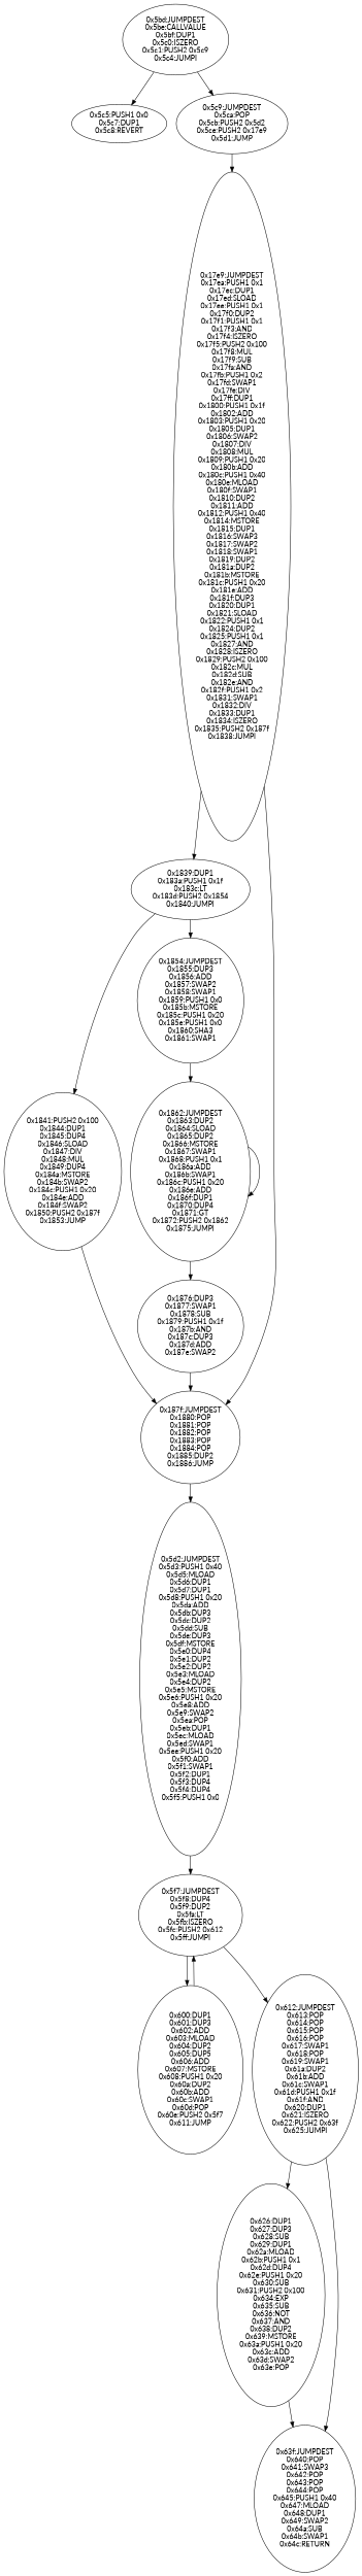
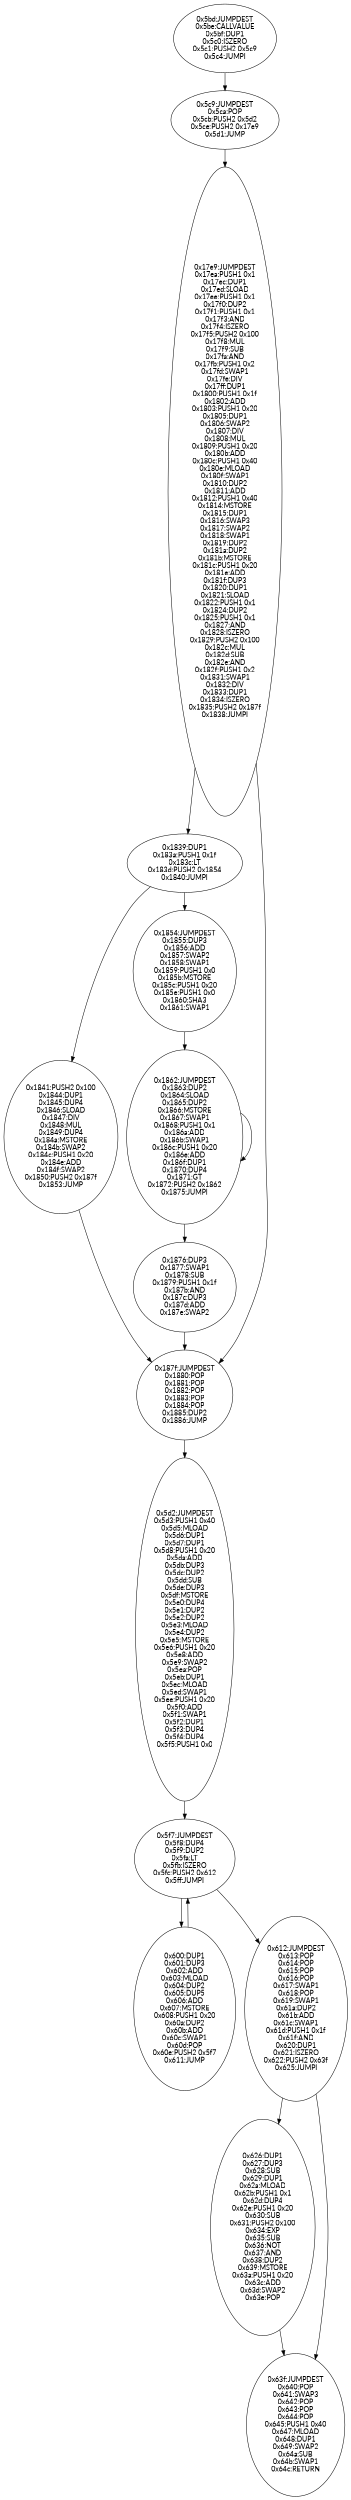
  digraph {
    fontname=Lato
    node [fontname=Lato]
    edge [fontname=Lato]
    n1 [label="0x5bd:JUMPDEST\n0x5be:CALLVALUE\n0x5bf:DUP1\n0x5c0:ISZERO\n0x5c1:PUSH2 0x5c9\n0x5c4:JUMPI"]
-   n2 [label="0x5c5:PUSH1 0x0\n0x5c7:DUP1\n0x5c8:REVERT"]
    n3 [label="0x5c9:JUMPDEST\n0x5ca:POP\n0x5cb:PUSH2 0x5d2\n0x5ce:PUSH2 0x17e9\n0x5d1:JUMP"]
    n4 [label="0x17e9:JUMPDEST\n0x17ea:PUSH1 0x1\n0x17ec:DUP1\n0x17ed:SLOAD\n0x17ee:PUSH1 0x1\n0x17f0:DUP2\n0x17f1:PUSH1 0x1\n0x17f3:AND\n0x17f4:ISZERO\n0x17f5:PUSH2 0x100\n0x17f8:MUL\n0x17f9:SUB\n0x17fa:AND\n0x17fb:PUSH1 0x2\n0x17fd:SWAP1\n0x17fe:DIV\n0x17ff:DUP1\n0x1800:PUSH1 0x1f\n0x1802:ADD\n0x1803:PUSH1 0x20\n0x1805:DUP1\n0x1806:SWAP2\n0x1807:DIV\n0x1808:MUL\n0x1809:PUSH1 0x20\n0x180b:ADD\n0x180c:PUSH1 0x40\n0x180e:MLOAD\n0x180f:SWAP1\n0x1810:DUP2\n0x1811:ADD\n0x1812:PUSH1 0x40\n0x1814:MSTORE\n0x1815:DUP1\n0x1816:SWAP3\n0x1817:SWAP2\n0x1818:SWAP1\n0x1819:DUP2\n0x181a:DUP2\n0x181b:MSTORE\n0x181c:PUSH1 0x20\n0x181e:ADD\n0x181f:DUP3\n0x1820:DUP1\n0x1821:SLOAD\n0x1822:PUSH1 0x1\n0x1824:DUP2\n0x1825:PUSH1 0x1\n0x1827:AND\n0x1828:ISZERO\n0x1829:PUSH2 0x100\n0x182c:MUL\n0x182d:SUB\n0x182e:AND\n0x182f:PUSH1 0x2\n0x1831:SWAP1\n0x1832:DIV\n0x1833:DUP1\n0x1834:ISZERO\n0x1835:PUSH2 0x187f\n0x1838:JUMPI"]
    n5 [label="0x1839:DUP1\n0x183a:PUSH1 0x1f\n0x183c:LT\n0x183d:PUSH2 0x1854\n0x1840:JUMPI"]
    n6 [label="0x187f:JUMPDEST\n0x1880:POP\n0x1881:POP\n0x1882:POP\n0x1883:POP\n0x1884:POP\n0x1885:DUP2\n0x1886:JUMP"]
    n7 [label="0x1841:PUSH2 0x100\n0x1844:DUP1\n0x1845:DUP4\n0x1846:SLOAD\n0x1847:DIV\n0x1848:MUL\n0x1849:DUP4\n0x184a:MSTORE\n0x184b:SWAP2\n0x184c:PUSH1 0x20\n0x184e:ADD\n0x184f:SWAP2\n0x1850:PUSH2 0x187f\n0x1853:JUMP"]
    n8 [label="0x1854:JUMPDEST\n0x1855:DUP3\n0x1856:ADD\n0x1857:SWAP2\n0x1858:SWAP1\n0x1859:PUSH1 0x0\n0x185b:MSTORE\n0x185c:PUSH1 0x20\n0x185e:PUSH1 0x0\n0x1860:SHA3\n0x1861:SWAP1"]
    n9 [label="0x5d2:JUMPDEST\n0x5d3:PUSH1 0x40\n0x5d5:MLOAD\n0x5d6:DUP1\n0x5d7:DUP1\n0x5d8:PUSH1 0x20\n0x5da:ADD\n0x5db:DUP3\n0x5dc:DUP2\n0x5dd:SUB\n0x5de:DUP3\n0x5df:MSTORE\n0x5e0:DUP4\n0x5e1:DUP2\n0x5e2:DUP2\n0x5e3:MLOAD\n0x5e4:DUP2\n0x5e5:MSTORE\n0x5e6:PUSH1 0x20\n0x5e8:ADD\n0x5e9:SWAP2\n0x5ea:POP\n0x5eb:DUP1\n0x5ec:MLOAD\n0x5ed:SWAP1\n0x5ee:PUSH1 0x20\n0x5f0:ADD\n0x5f1:SWAP1\n0x5f2:DUP1\n0x5f3:DUP4\n0x5f4:DUP4\n0x5f5:PUSH1 0x0"]
    n10 [label="0x1862:JUMPDEST\n0x1863:DUP2\n0x1864:SLOAD\n0x1865:DUP2\n0x1866:MSTORE\n0x1867:SWAP1\n0x1868:PUSH1 0x1\n0x186a:ADD\n0x186b:SWAP1\n0x186c:PUSH1 0x20\n0x186e:ADD\n0x186f:DUP1\n0x1870:DUP4\n0x1871:GT\n0x1872:PUSH2 0x1862\n0x1875:JUMPI"]
    n11 [label="0x5f7:JUMPDEST\n0x5f8:DUP4\n0x5f9:DUP2\n0x5fa:LT\n0x5fb:ISZERO\n0x5fc:PUSH2 0x612\n0x5ff:JUMPI"]
    n12 [label="0x1876:DUP3\n0x1877:SWAP1\n0x1878:SUB\n0x1879:PUSH1 0x1f\n0x187b:AND\n0x187c:DUP3\n0x187d:ADD\n0x187e:SWAP2"]
    n13 [label="0x600:DUP1\n0x601:DUP3\n0x602:ADD\n0x603:MLOAD\n0x604:DUP2\n0x605:DUP5\n0x606:ADD\n0x607:MSTORE\n0x608:PUSH1 0x20\n0x60a:DUP2\n0x60b:ADD\n0x60c:SWAP1\n0x60d:POP\n0x60e:PUSH2 0x5f7\n0x611:JUMP"]
    n14 [label="0x612:JUMPDEST\n0x613:POP\n0x614:POP\n0x615:POP\n0x616:POP\n0x617:SWAP1\n0x618:POP\n0x619:SWAP1\n0x61a:DUP2\n0x61b:ADD\n0x61c:SWAP1\n0x61d:PUSH1 0x1f\n0x61f:AND\n0x620:DUP1\n0x621:ISZERO\n0x622:PUSH2 0x63f\n0x625:JUMPI"]
    n15 [label="0x626:DUP1\n0x627:DUP3\n0x628:SUB\n0x629:DUP1\n0x62a:MLOAD\n0x62b:PUSH1 0x1\n0x62d:DUP4\n0x62e:PUSH1 0x20\n0x630:SUB\n0x631:PUSH2 0x100\n0x634:EXP\n0x635:SUB\n0x636:NOT\n0x637:AND\n0x638:DUP2\n0x639:MSTORE\n0x63a:PUSH1 0x20\n0x63c:ADD\n0x63d:SWAP2\n0x63e:POP"]
    n16 [label="0x63f:JUMPDEST\n0x640:POP\n0x641:SWAP3\n0x642:POP\n0x643:POP\n0x644:POP\n0x645:PUSH1 0x40\n0x647:MLOAD\n0x648:DUP1\n0x649:SWAP2\n0x64a:SUB\n0x64b:SWAP1\n0x64c:RETURN"]
-   n1 -> n2
    n1 -> n3
    n3 -> n4
    n4 -> n5
    n4 -> n6
    n5 -> n7
    n5 -> n8
    n6 -> n9
    n7 -> n6
    n8 -> n10
    n9 -> n11
    n10 -> n10
    n10 -> n12
    n11 -> n13
    n11 -> n14
    n12 -> n6
    n13 -> n11
    n14 -> n15
    n14 -> n16
    n15 -> n16
  }
